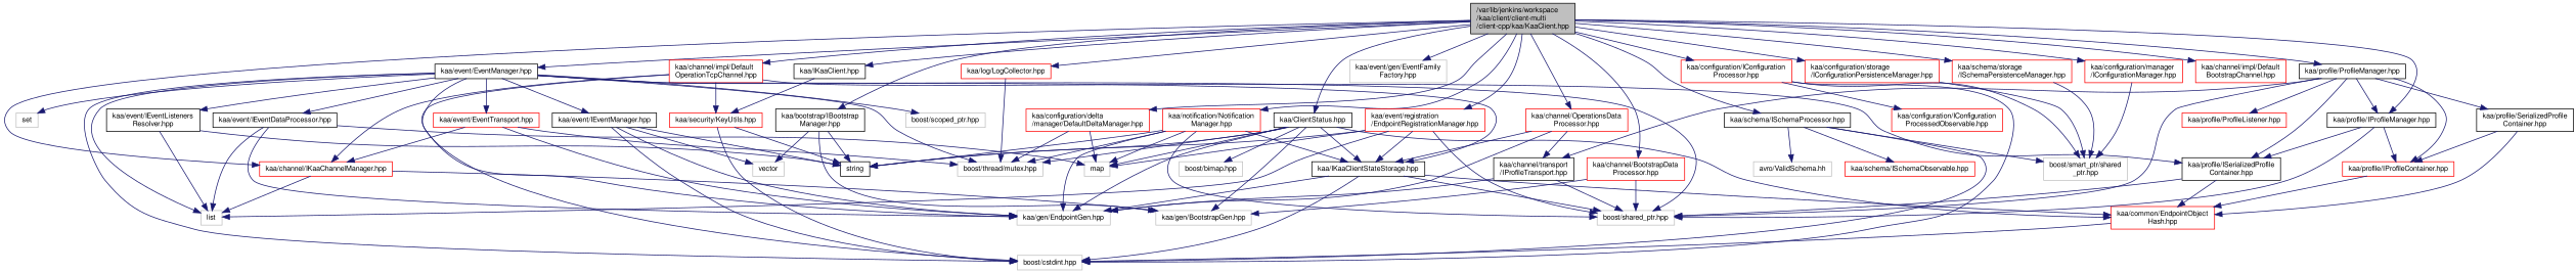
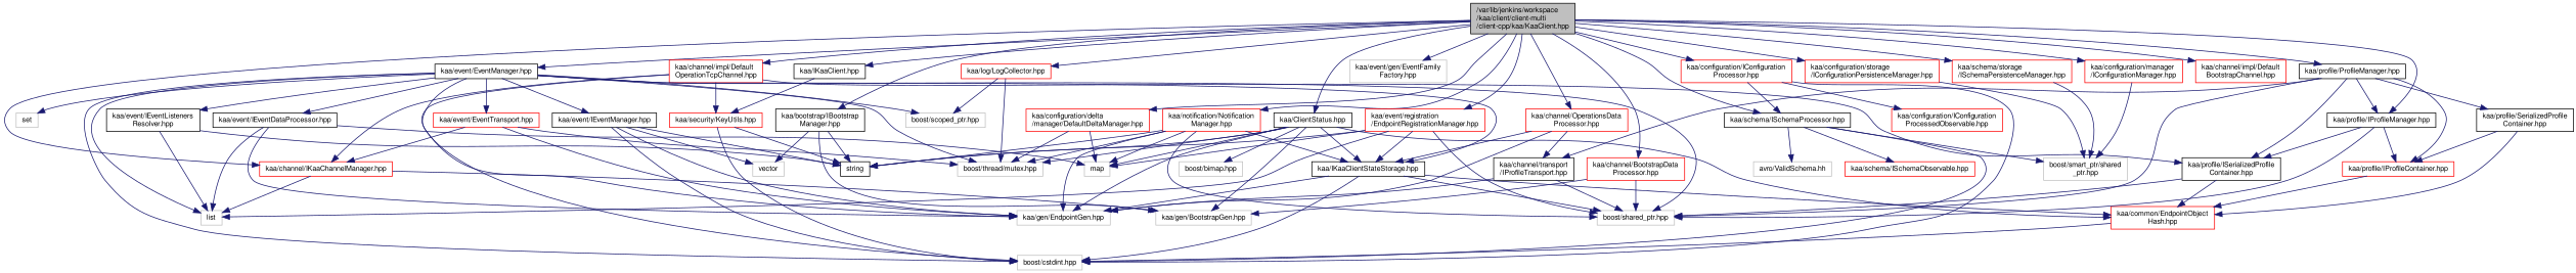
  digraph {
    node [color=red fontname=FreeSans fontsize=10 shape=record]
    edge [color=midnightblue fontname=FreeSans fontsize=10 labelfontname=FreeSans labelfontsize=10 style=solid]
    n1 [color=black fillcolor=grey75 fontcolor=black height=0.2 label="/var/lib/jenkins/workspace\l/kaa/client/client-multi\l/client-cpp/kaa/KaaClient.hpp" style=filled width=0.4]
    n2 [color=black height=0.2 label="kaa/IKaaClient.hpp" width=0.4]
    n3 [color=black height=0.2 label="kaa/ClientStatus.hpp" width=0.4]
    n4 [color=black height=0.2 label="kaa/event/EventManager.hpp" width=0.4]
    n5 [height=0.2 label="kaa/channel/IKaaChannelManager.hpp" width=0.4]
    n6 [color=black height=0.2 label="kaa/schema/ISchemaProcessor.hpp" width=0.4]
    n7 [color=black height=0.2 label="kaa/profile/IProfileManager.hpp" width=0.4]
    n8 [color=black height=0.2 label="kaa/bootstrap/IBootstrap\lManager.hpp" width=0.4]
    n9 [color=grey75 height=0.2 label="kaa/event/gen/EventFamily\lFactory.hpp" width=0.4]
    n10 [color=black height=0.2 label="kaa/profile/ProfileManager.hpp" width=0.4]
    n11 [height=0.2 label="kaa/configuration/IConfiguration\lProcessor.hpp" width=0.4]
    n12 [height=0.2 label="kaa/notification/Notification\lManager.hpp" width=0.4]
    n13 [height=0.2 label="kaa/schema/storage\l/ISchemaPersistenceManager.hpp" width=0.4]
    n14 [height=0.2 label="kaa/configuration/manager\l/IConfigurationManager.hpp" width=0.4]
    n15 [height=0.2 label="kaa/event/registration\l/EndpointRegistrationManager.hpp" width=0.4]
    n16 [height=0.2 label="kaa/configuration/delta\l/manager/DefaultDeltaManager.hpp" width=0.4]
    n17 [height=0.2 label="kaa/configuration/storage\l/IConfigurationPersistenceManager.hpp" width=0.4]
    n18 [height=0.2 label="kaa/channel/BootstrapData\lProcessor.hpp" width=0.4]
    n19 [height=0.2 label="kaa/channel/OperationsData\lProcessor.hpp" width=0.4]
    n20 [height=0.2 label="kaa/channel/impl/Default\lBootstrapChannel.hpp" width=0.4]
    n21 [height=0.2 label="kaa/channel/impl/Default\lOperationTcpChannel.hpp" width=0.4]
    n22 [height=0.2 label="kaa/log/LogCollector.hpp" width=0.4]
    n23 [height=0.2 label="kaa/security/KeyUtils.hpp" width=0.4]
    n24 [color=black height=0.2 label=string width=0.4]
    n25 [color=grey75 height=0.2 label=map width=0.4]
    n26 [color=grey75 height=0.2 label="boost/bimap.hpp" width=0.4]
    n27 [color=grey75 height=0.2 label="boost/thread/mutex.hpp" width=0.4]
    n28 [color=grey75 height=0.2 label="kaa/gen/EndpointGen.hpp" width=0.4]
    n29 [height=0.2 label="kaa/common/EndpointObject\lHash.hpp" width=0.4]
    n30 [color=black height=0.2 label="kaa/IKaaClientStateStorage.hpp" width=0.4]
    n31 [color=grey75 height=0.2 label="kaa/gen/BootstrapGen.hpp" width=0.4]
    n32 [color=grey75 height=0.2 label="boost/cstdint.hpp" width=0.4]
    n33 [color=grey75 height=0.2 label="boost/shared_ptr.hpp" width=0.4]
    n34 [color=grey75 height=0.2 label=set width=0.4]
    n35 [color=grey75 height=0.2 label=list width=0.4]
    n36 [color=grey75 height=0.2 label="boost/scoped_ptr.hpp" width=0.4]
    n37 [color=black height=0.2 label="kaa/event/IEventManager.hpp" width=0.4]
    n38 [color=black height=0.2 label="kaa/event/IEventListeners\lResolver.hpp" width=0.4]
    n39 [height=0.2 label="kaa/event/EventTransport.hpp" width=0.4]
    n40 [color=black height=0.2 label="kaa/event/IEventDataProcessor.hpp" width=0.4]
    n41 [color=grey75 height=0.2 label="boost/smart_ptr/shared\l_ptr.hpp" width=0.4]
    n42 [color=grey75 height=0.2 label="avro/ValidSchema.hh" width=0.4]
    n43 [height=0.2 label="kaa/schema/ISchemaObservable.hpp" width=0.4]
    n44 [height=0.2 label="kaa/profile/IProfileContainer.hpp" width=0.4]
    n45 [color=black height=0.2 label="kaa/profile/ISerializedProfile\lContainer.hpp" width=0.4]
    n46 [color=grey75 height=0.2 label=vector width=0.4]
    n47 [color=black height=0.2 label="kaa/channel/transport\l/IProfileTransport.hpp" width=0.4]
    n48 [color=black height=0.2 label="kaa/profile/SerializedProfile\lContainer.hpp" width=0.4]
-   n49 [height=0.2 label="kaa/profile/ProfileListener.hpp" width=0.4]
    n50 [height=0.2 label="kaa/configuration/IConfiguration\lProcessedObservable.hpp" width=0.4]
    n1 -> n2
    n1 -> n3
    n1 -> n4
    n1 -> n5
    n1 -> n6
    n1 -> n7
    n1 -> n8
    n1 -> n9
    n1 -> n10
    n1 -> n11
    n1 -> n12
    n1 -> n13
    n1 -> n14
    n1 -> n15
    n1 -> n16
    n1 -> n17
    n1 -> n18
    n1 -> n19
    n1 -> n20
    n1 -> n21
    n1 -> n22
    n2 -> n23
    n3 -> n24
    n3 -> n25
    n3 -> n26
    n3 -> n27
    n3 -> n28
    n3 -> n29
    n3 -> n30
    n3 -> n31
    n4 -> n27
    n4 -> n28
    n4 -> n30
    n4 -> n32
    n4 -> n33
    n4 -> n34
    n4 -> n35
    n4 -> n36
    n4 -> n37
    n4 -> n38
    n4 -> n39
    n4 -> n40
    n5 -> n31
    n5 -> n35
    n6 -> n32
    n6 -> n41
    n6 -> n42
    n6 -> n43
    n7 -> n33
    n7 -> n44
    n7 -> n45
    n8 -> n24
    n8 -> n31
    n8 -> n46
    n10 -> n7
    n10 -> n33
    n10 -> n44
    n10 -> n45
    n10 -> n47
    n10 -> n48
-   n10 -> n49
    n11 -> n32
-   n11 -> n41
+   n11 -> n6
    n11 -> n50
    n12 -> n24
    n12 -> n25
    n12 -> n27
    n12 -> n28
    n12 -> n30
    n12 -> n33
    n13 -> n41
    n14 -> n41
    n15 -> n24
    n15 -> n25
    n15 -> n30
    n15 -> n33
    n15 -> n35
    n16 -> n25
    n16 -> n27
    n17 -> n41
    n18 -> n31
    n18 -> n33
    n19 -> n28
    n19 -> n30
    n19 -> n47
    n21 -> n5
    n21 -> n23
    n21 -> n32
    n21 -> n45
    n22 -> n27
+   n22 -> n36
    n23 -> n24
    n23 -> n32
    n29 -> n32
    n30 -> n28
    n30 -> n29
    n30 -> n32
    n30 -> n33
    n37 -> n24
    n37 -> n28
    n37 -> n32
    n37 -> n46
    n38 -> n24
    n38 -> n35
    n39 -> n5
    n39 -> n27
    n39 -> n28
    n40 -> n25
    n40 -> n28
    n40 -> n35
    n44 -> n29
    n45 -> n29
    n45 -> n33
    n47 -> n28
    n47 -> n33
    n48 -> n29
    n48 -> n44
  }
